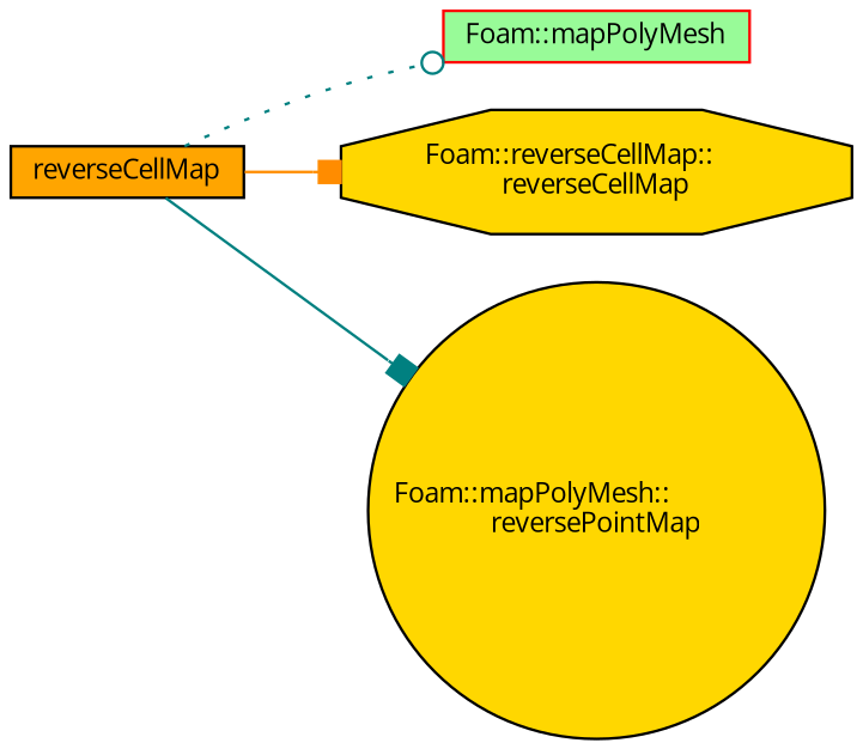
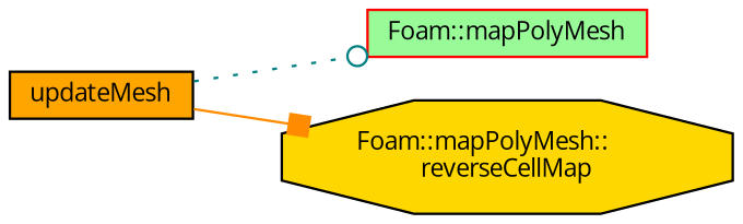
  digraph {
    fontname="Open Sans"
    rankdir=LR
    node [color=black fillcolor=gold fontname="Open Sans" fontsize=10 shape=box style=filled]
    edge [arrowhead=box color=teal fontname="Open Sans" fontsize=10 labelfontname=Helvetica labelfontsize=10 style=solid]
-   n1 [fillcolor=orange fontcolor=black height=0.2 label=reverseCellMap width=0.4]
+   n1 [fillcolor=orange fontcolor=black height=0.2 label=updateMesh width=0.4]
    n2 [color=red fillcolor=palegreen height=0.2 label="Foam::mapPolyMesh" width=0.4]
-   n3 [height=0.2 label="Foam::reverseCellMap::\lreverseCellMap" shape=octagon width=0.4]
-   n4 [height=0.2 label="Foam::mapPolyMesh::\lreversePointMap" shape=circle width=0.4]
+   n3 [height=0.2 label="Foam::mapPolyMesh::\lreverseCellMap" shape=octagon width=0.4]
    n1 -> n2 [arrowhead=odot style=dotted]
    n1 -> n3 [color=darkorange]
-   n1 -> n4
  }
